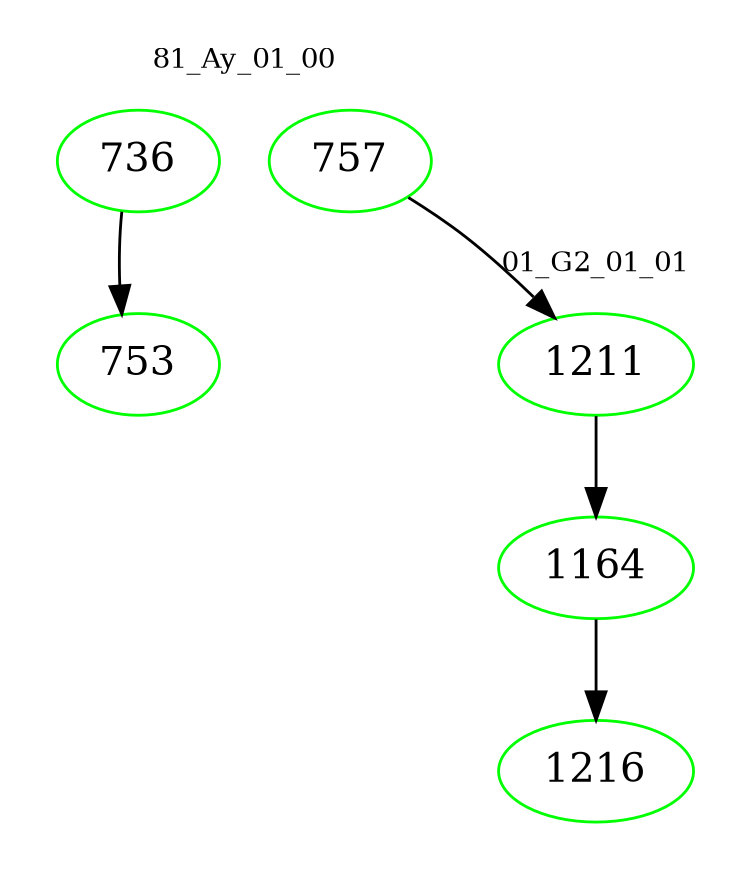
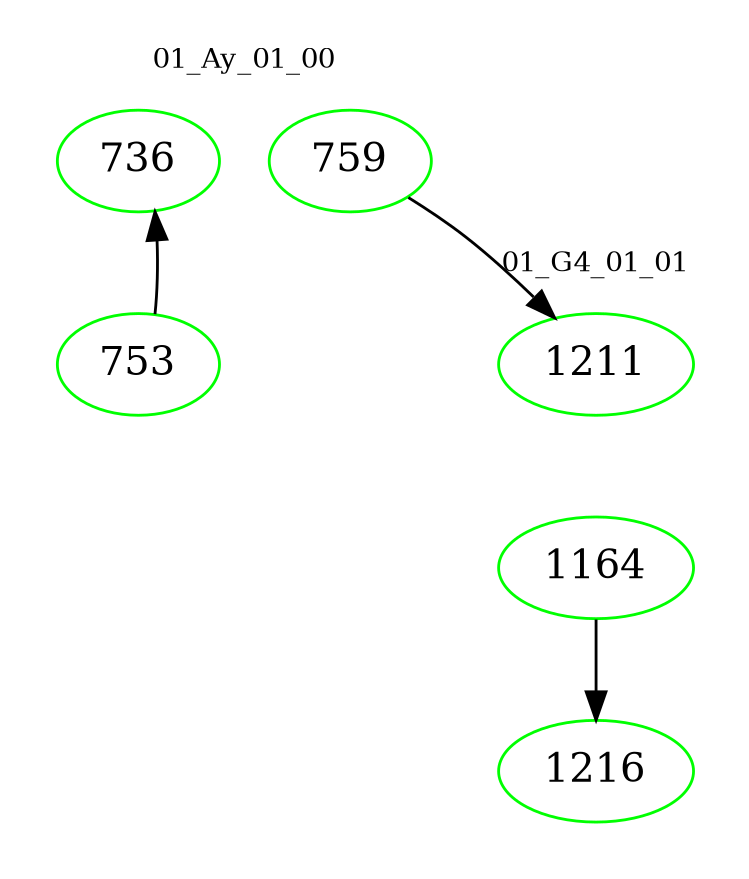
  digraph {
    node [color=green]
    edge [color=black]
-   n1 [label=757]
+   n1 [label=759]
    n2 [label=736]
    n3 [label=753]
    n4 [label=1211]
    n5 [label=1164]
    n6 [label=1216]
    subgraph cluster_1 {
      color=white
      fontsize=10
-     label="81_Ay_01_00"
+     label="01_Ay_01_00"
      n1
      n2
      n3
    }
    subgraph cluster_2 {
      color=white
      fontsize=10
-     label="01_G2_01_01"
+     label="01_G4_01_01"
      n4
      n5
      n6
    }
    n1 -> n4
-   n2 -> n3
-   n4 -> n5
+   n3 -> n2
    n5 -> n6
  }
